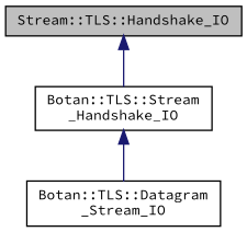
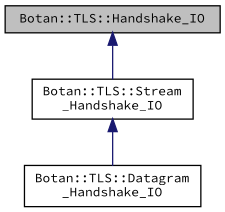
  digraph {
    fontname="Source Code Pro"
    node [color=black fillcolor=white fontname="Source Code Pro" fontsize=10 shape=record style=filled]
    edge [color=midnightblue dir=back fontname="Source Code Pro" fontsize=10 labelfontname=Helvetica labelfontsize=10 style=solid]
-   n1 [fillcolor=grey75 fontcolor=black height=0.2 label="Stream::TLS::Handshake_IO" width=0.4]
+   n1 [fillcolor=grey75 fontcolor=black height=0.2 label="Botan::TLS::Handshake_IO" width=0.4]
    n2 [height=0.2 label="Botan::TLS::Stream\l_Handshake_IO" width=0.4]
-   n3 [height=0.2 label="Botan::TLS::Datagram\l_Stream_IO" width=0.4]
+   n3 [height=0.2 label="Botan::TLS::Datagram\l_Handshake_IO" width=0.4]
    n1 -> n2
    n2 -> n3
  }
